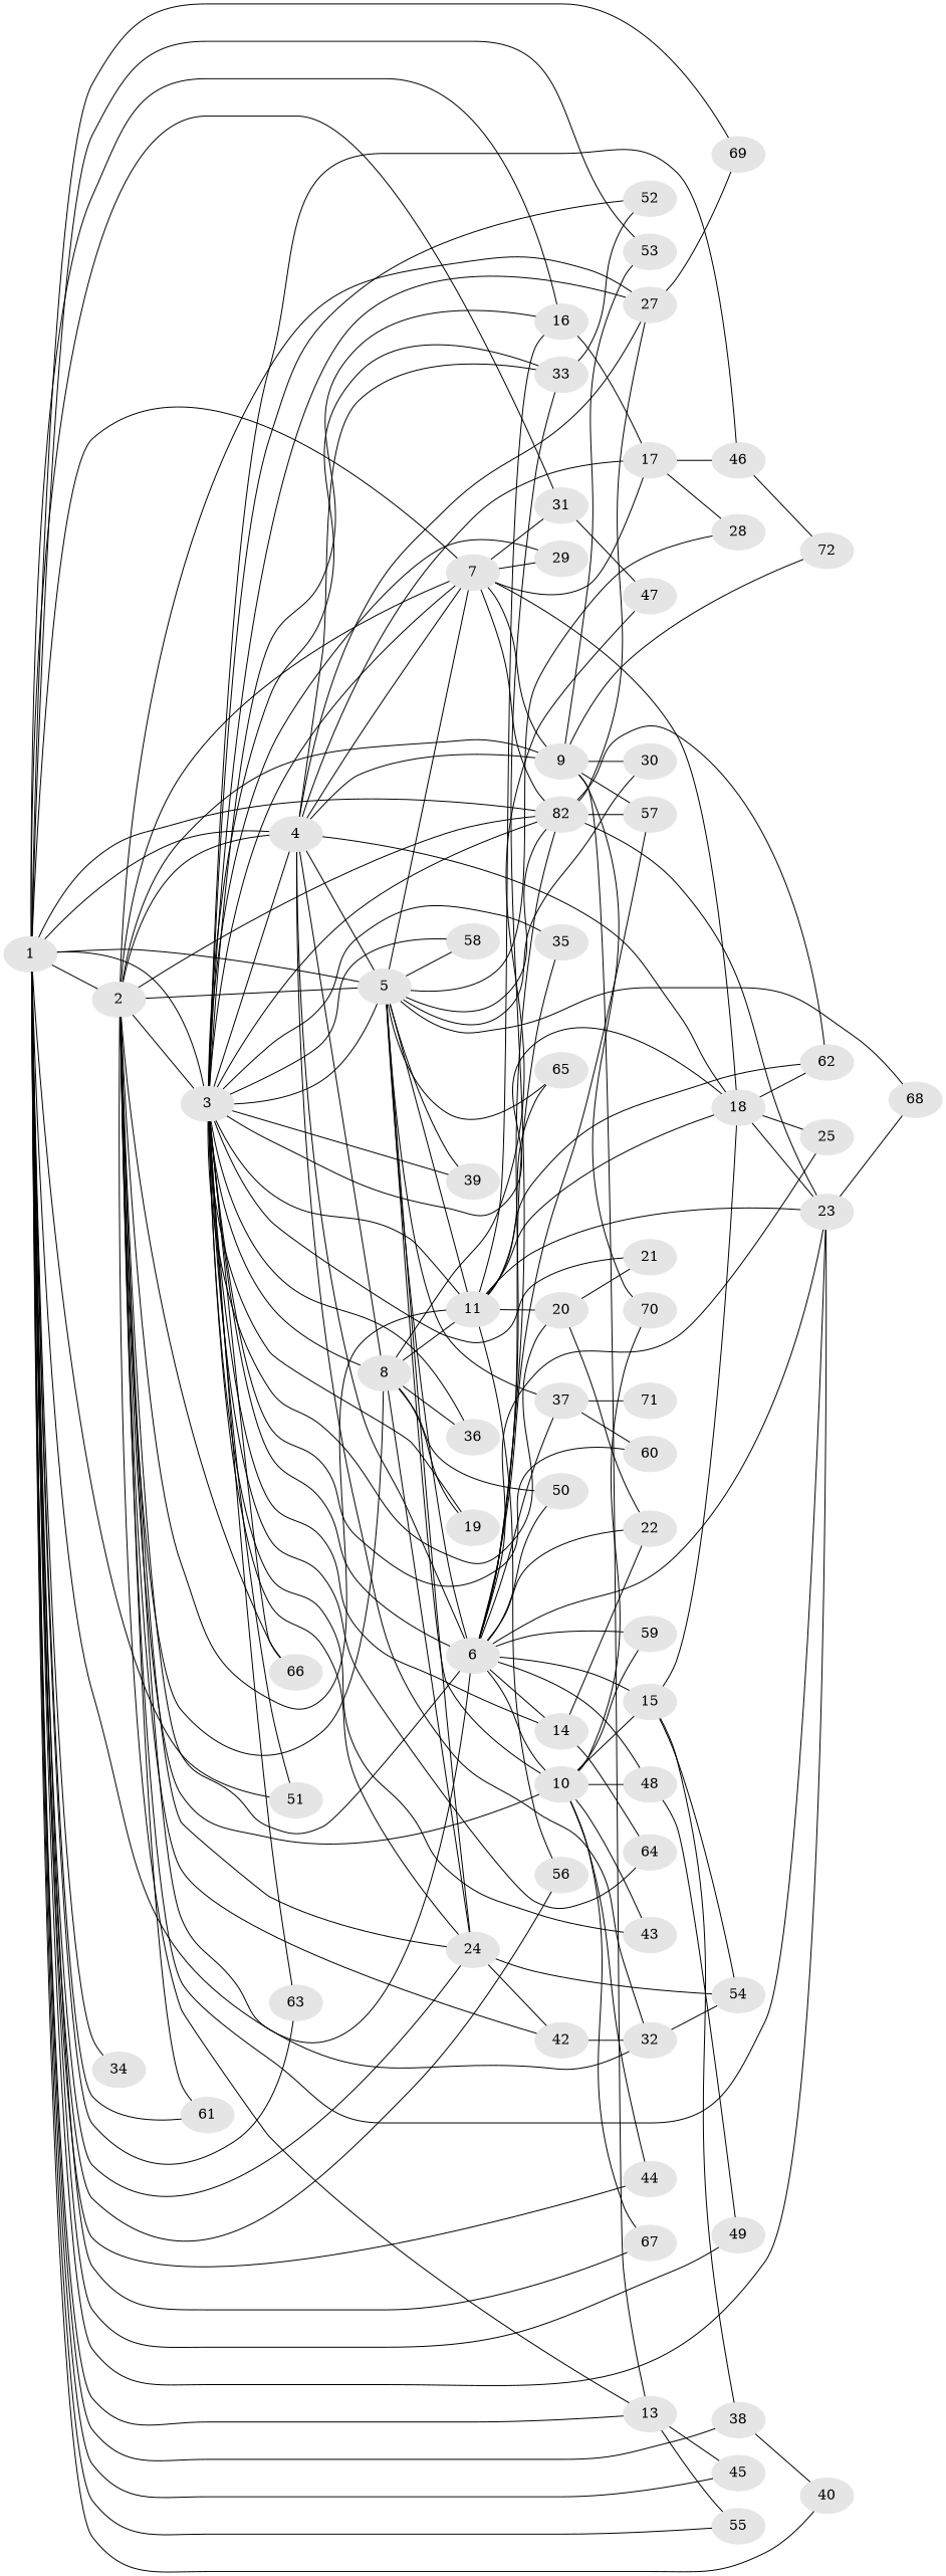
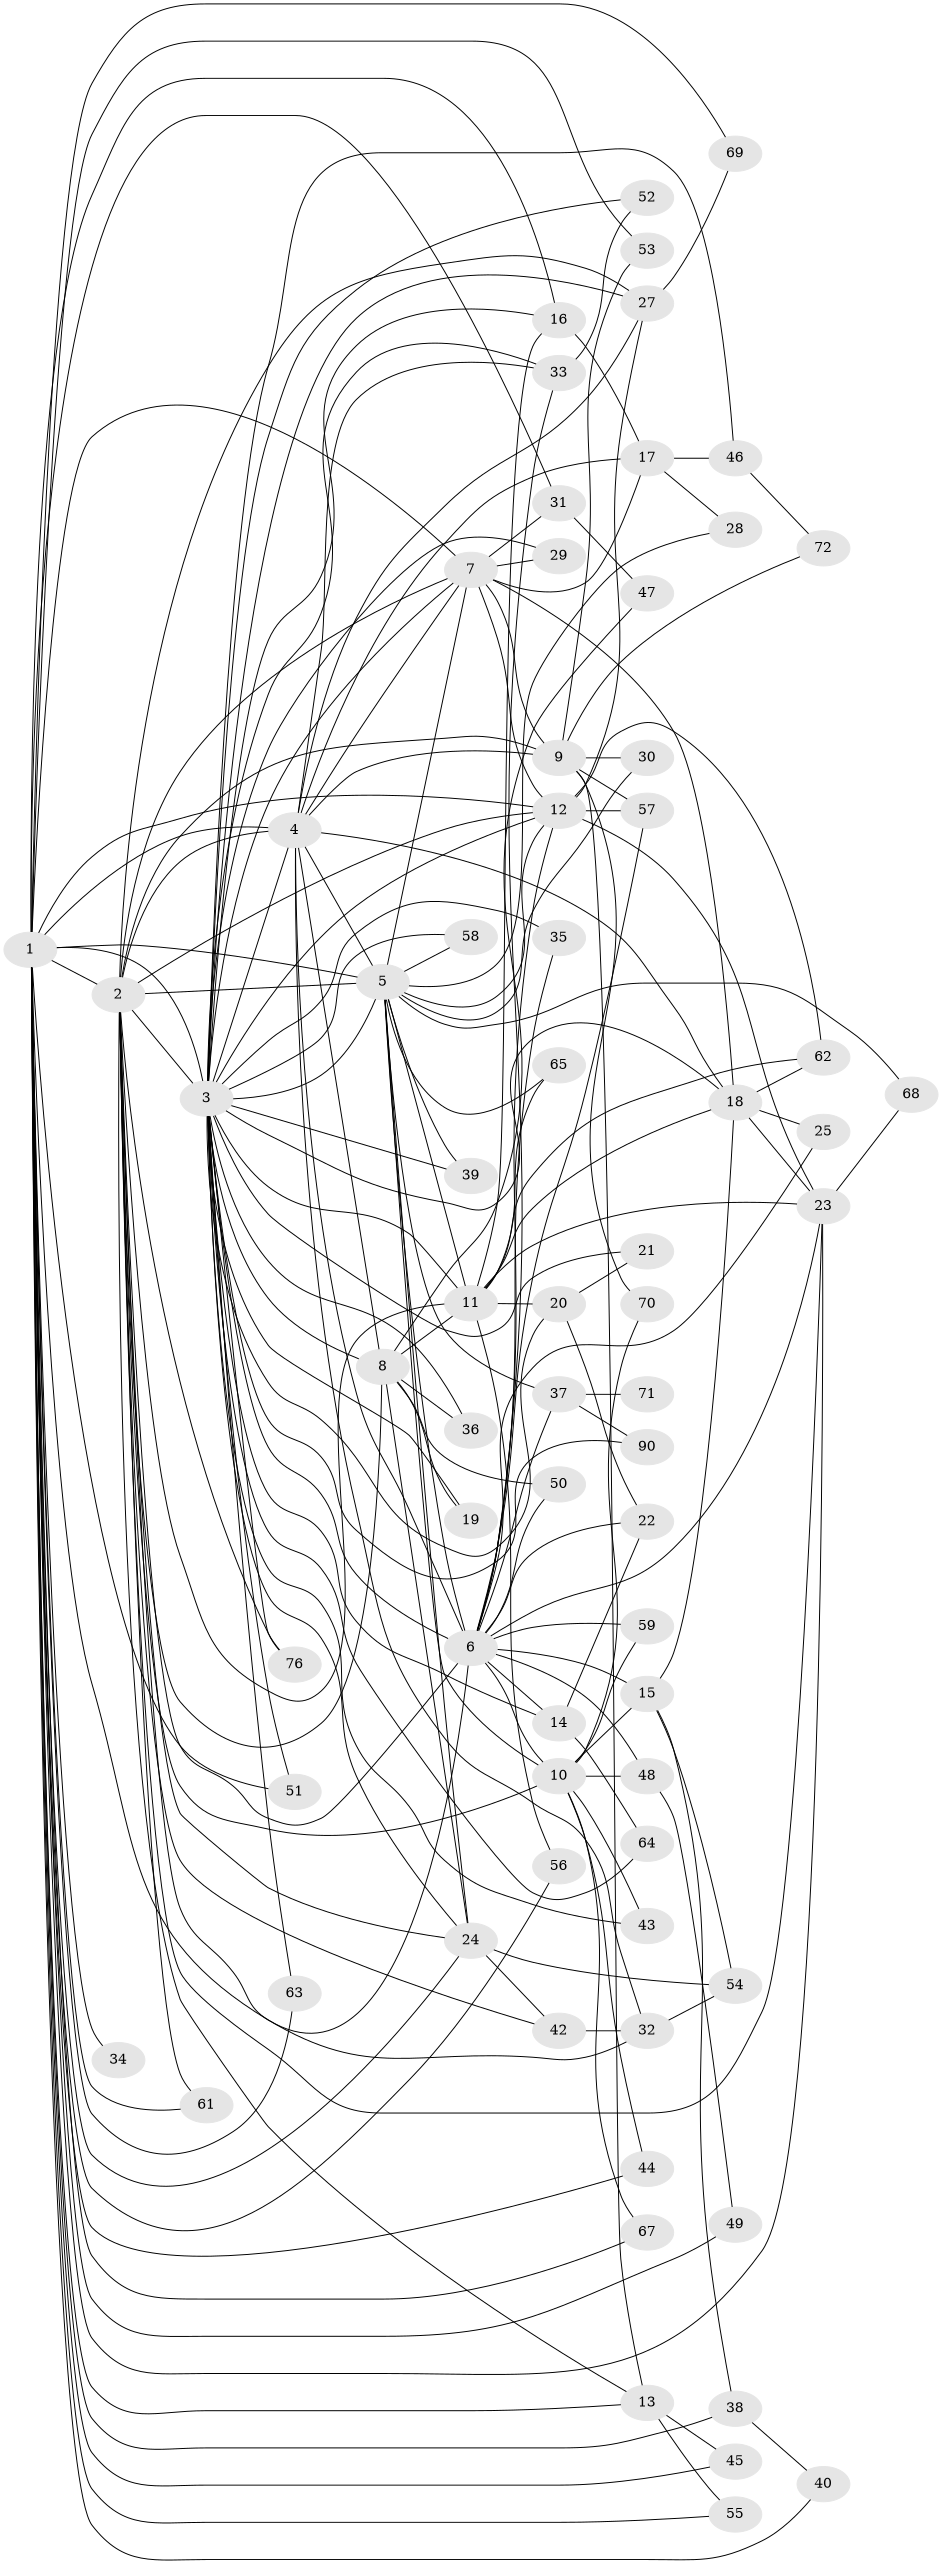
  graph {
    rankdir=LR
    node [color=gray90 style=filled]
    edge [weight=1.0]
    1
    2
    3
    4
    5
    6
    7
-   12 [label=82]
+   12
    13
    16
    23
    24
    31
    34
    38
    40
    44
    45
    49
    51
    53
    55
    56
    61
    63
    67
    69
    8
    9
    10
    11
    27
    32
    42
-   66
+   66 [label=76]
    14
    18
    19
    20
    21
    29
    33
    35
    36
    39
    43
    46
    52
    58
-   60
+   60 [label=90]
    64
    17
    28
    30
    37
    65
    68
    15
    22
    25
    48
    50
    57
    59
    62
    54
    47
    70
    72
    71
    1 -- 2 [weight=5.0]
    1 -- 3 [weight=4.0]
    1 -- 4 [weight=2.0]
    1 -- 5 [weight=10.0]
    1 -- 6 [weight=2.0]
    1 -- 7 [weight=3.0]
    1 -- 12 [weight=2.0]
    1 -- 13
    1 -- 16
    1 -- 23
    1 -- 24
    1 -- 31 [weight=2.0]
    1 -- 34
    1 -- 38
    1 -- 40
    1 -- 44
    1 -- 45
    1 -- 49
    1 -- 51
    1 -- 53
    1 -- 55
    1 -- 56 [weight=2.0]
    1 -- 61 [weight=3.0]
    1 -- 63
    1 -- 67
    1 -- 69
    2 -- 3 [weight=4.0]
    2 -- 4 [weight=2.0]
    2 -- 5 [weight=4.0]
    2 -- 6 [weight=2.0]
    2 -- 7 [weight=10.0]
    2 -- 12
    2 -- 13
    2 -- 23
    2 -- 24
    2 -- 61
    2 -- 8
    2 -- 9
    2 -- 10
    2 -- 11
    2 -- 27 [weight=2.0]
    2 -- 32 [weight=2.0]
    2 -- 42
    2 -- 66
    3 -- 4 [weight=2.0]
    3 -- 5 [weight=4.0]
    3 -- 6 [weight=3.0]
    3 -- 7
    3 -- 12 [weight=2.0]
    3 -- 16
    3 -- 24
    3 -- 51
    3 -- 63
    3 -- 8 [weight=2.0]
    3 -- 11
    3 -- 27
    3 -- 66 [weight=2.0]
    3 -- 14
    3 -- 18
    3 -- 19
    3 -- 20 [weight=2.0]
    3 -- 21
    3 -- 29
    3 -- 33
    3 -- 35
    3 -- 36
    3 -- 39
    3 -- 43
    3 -- 46
    3 -- 52 [weight=2.0]
    3 -- 58
    3 -- 60
    3 -- 64
    4 -- 5 [weight=3.0]
    4 -- 6
    4 -- 7 [weight=2.0]
    4 -- 8
    4 -- 9 [weight=2.0]
    4 -- 27
    4 -- 32
    4 -- 18 [weight=7.0]
    4 -- 33
    4 -- 17 [weight=2.0]
    5 -- 6 [weight=2.0]
    5 -- 7 [weight=2.0]
    5 -- 12 [weight=2.0]
    5 -- 24
    5 -- 10 [weight=2.0]
    5 -- 11
    5 -- 39
    5 -- 58
    5 -- 28
    5 -- 30
    5 -- 37
    5 -- 65
    5 -- 68
    6 -- 12 [weight=2.0]
    6 -- 23
    6 -- 10
    6 -- 14
    6 -- 33
    6 -- 35
    6 -- 37
    6 -- 15
    6 -- 22
    6 -- 25
    6 -- 48
    6 -- 50
    6 -- 57
    6 -- 59
    7 -- 12
    7 -- 31
    7 -- 9
    7 -- 18
    7 -- 29
    7 -- 17
    12 -- 23
    12 -- 27
    12 -- 57 [weight=2.0]
    12 -- 62
    13 -- 45
    13 -- 55
    16 -- 17
    23 -- 68
    24 -- 42
    24 -- 54
    31 -- 47
    38 -- 40
    8 -- 24
    8 -- 11 [weight=2.0]
    8 -- 19
    8 -- 36
    8 -- 50
    8 -- 47
    9 -- 13
    9 -- 53
    9 -- 30
    9 -- 57
    9 -- 70
    9 -- 72
    10 -- 44
    10 -- 67
    10 -- 43
    10 -- 15
    10 -- 48
    10 -- 59
    10 -- 70
    11 -- 16 [weight=2.0]
    11 -- 23
    11 -- 56
    11 -- 18
    11 -- 20
    11 -- 65
    11 -- 62
    27 -- 69
    32 -- 54
    42 -- 32
    14 -- 64
    14 -- 22
    18 -- 23
    18 -- 25
    18 -- 62
    20 -- 21
    20 -- 22
    33 -- 52 [weight=2.0]
    46 -- 72
    17 -- 46
    17 -- 28
    37 -- 60
    37 -- 71
    15 -- 38
    15 -- 18 [weight=2.0]
    15 -- 54
    48 -- 49
  }
